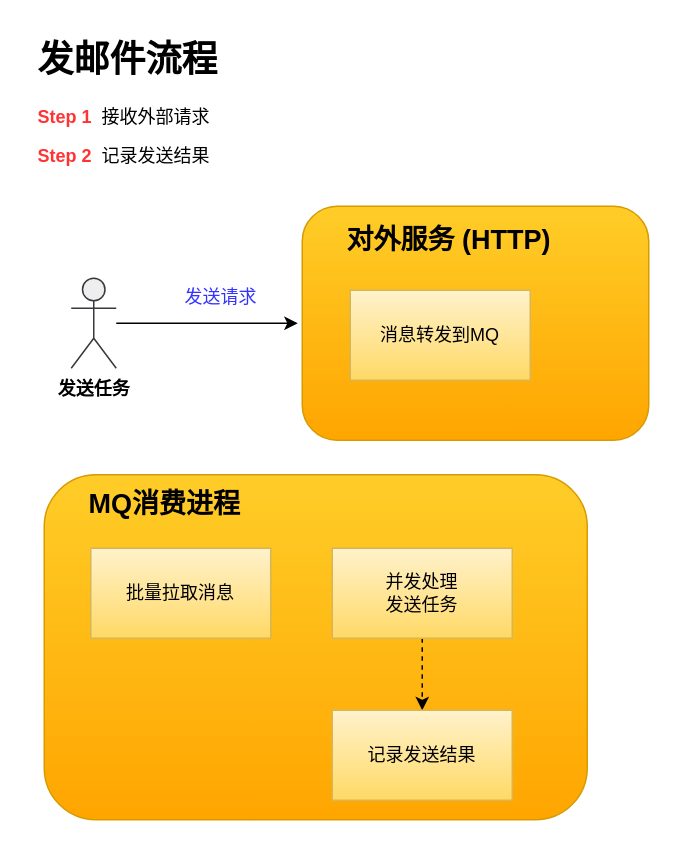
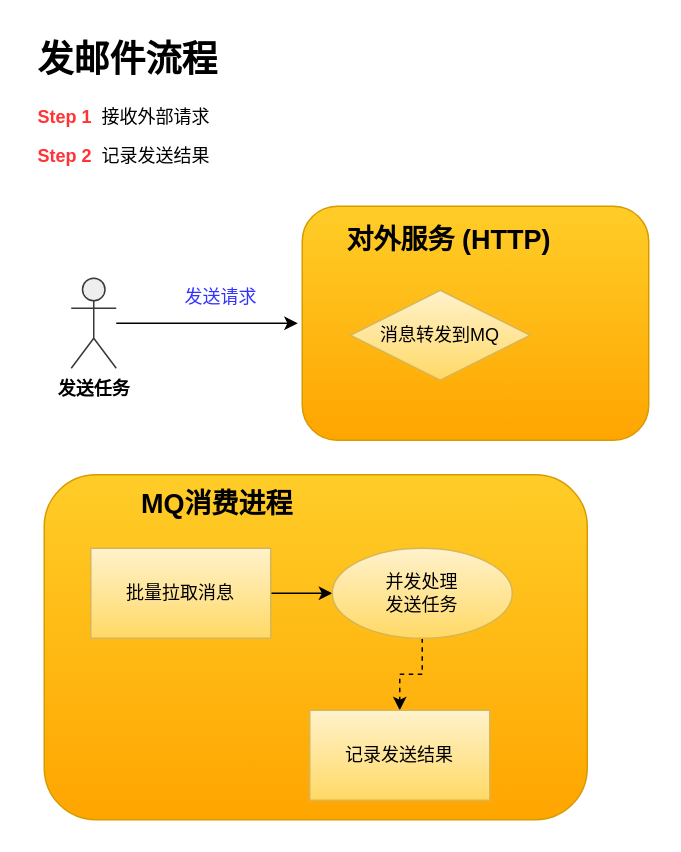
  <mxCell id="0" />
  <mxCell id="1" parent="0" />
  <mxCell id="2" value="" style="rounded=1;whiteSpace=wrap;html=1;gradientColor=#ffa500;fillColor=#ffcd28;strokeColor=#d79b00;" parent="1" vertex="1"><mxGeometry x="201" y="137" width="231" height="156" as="geometry" /></mxCell>
  <mxCell id="3" value="" style="rounded=1;whiteSpace=wrap;html=1;fillColor=#ffcd28;strokeColor=#d79b00;gradientColor=#ffa500;" parent="1" vertex="1"><mxGeometry x="29" y="316" width="362" height="230" as="geometry" /></mxCell>
  <mxCell id="4" style="edgeStyle=orthogonalEdgeStyle;rounded=0;orthogonalLoop=1;jettySize=auto;html=1;entryX=0;entryY=0.5;entryDx=0;entryDy=0;" parent="1" source="5" edge="1"><mxGeometry relative="1" as="geometry"><mxPoint x="198" y="215" as="targetPoint" /></mxGeometry></mxCell>
  <mxCell id="5" value="&lt;b&gt;发送任务&lt;/b&gt;" style="shape=umlActor;verticalLabelPosition=bottom;labelBackgroundColor=#ffffff;verticalAlign=top;html=1;outlineConnect=0;fillColor=#eeeeee;strokeColor=#36393d;" parent="1" vertex="1"><mxGeometry x="47" y="185" width="30" height="60" as="geometry" /></mxCell>
  <mxCell id="6" value="&lt;font color=&quot;#3333ff&quot;&gt;发送请求&lt;/font&gt;" style="text;html=1;strokeColor=none;fillColor=none;align=center;verticalAlign=middle;whiteSpace=wrap;rounded=0;" parent="1" vertex="1"><mxGeometry x="108" y="188" width="78" height="20" as="geometry" /></mxCell>
- <mxCell id="7" value="消息转发到MQ" style="rounded=0;whiteSpace=wrap;html=1;gradientColor=#ffd966;fillColor=#fff2cc;strokeColor=#d6b656;" parent="1" vertex="1"><mxGeometry x="233" y="193" width="120" height="60" as="geometry" /></mxCell>
+ <mxCell id="7" value="消息转发到MQ" style="rhombus;whiteSpace=wrap;html=1;gradientColor=#ffd966;fillColor=#fff2cc;strokeColor=#d6b656;" parent="1" vertex="1"><mxGeometry x="233" y="193" width="120" height="60" as="geometry" /></mxCell>
+ <mxCell id="8" style="edgeStyle=orthogonalEdgeStyle;rounded=0;orthogonalLoop=1;jettySize=auto;html=1;" parent="1" source="9" target="11" edge="1"><mxGeometry relative="1" as="geometry" /></mxCell>
  <mxCell id="9" value="批量拉取消息" style="rounded=0;whiteSpace=wrap;html=1;gradientColor=#ffd966;fillColor=#fff2cc;strokeColor=#d6b656;" parent="1" vertex="1"><mxGeometry x="60" y="365" width="120" height="60" as="geometry" /></mxCell>
  <mxCell id="10" style="edgeStyle=orthogonalEdgeStyle;rounded=0;orthogonalLoop=1;jettySize=auto;html=1;dashed=1;" parent="1" source="11" target="12" edge="1"><mxGeometry relative="1" as="geometry" /></mxCell>
- <mxCell id="11" value="并发处理&lt;br&gt;发送任务" style="rounded=0;whiteSpace=wrap;html=1;gradientColor=#ffd966;fillColor=#fff2cc;strokeColor=#d6b656;" parent="1" vertex="1"><mxGeometry x="221" y="365" width="120" height="60" as="geometry" /></mxCell>
- <mxCell id="12" value="记录发送结果" style="rounded=0;whiteSpace=wrap;html=1;gradientColor=#ffd966;fillColor=#fff2cc;strokeColor=#d6b656;" parent="1" vertex="1"><mxGeometry x="221" y="473" width="120" height="60" as="geometry" /></mxCell>
- <mxCell id="13" value="&lt;b&gt;&lt;font style=&quot;font-size: 18px&quot;&gt;MQ消费进程&lt;/font&gt;&lt;/b&gt;" style="text;html=1;strokeColor=none;fillColor=none;align=left;verticalAlign=middle;whiteSpace=wrap;rounded=0;" parent="1" vertex="1"><mxGeometry x="57" y="322" width="159" height="28" as="geometry" /></mxCell>
+ <mxCell id="11" value="并发处理&lt;br&gt;发送任务" style="ellipse;whiteSpace=wrap;html=1;gradientColor=#ffd966;fillColor=#fff2cc;strokeColor=#d6b656;" parent="1" vertex="1"><mxGeometry x="221" y="365" width="120" height="60" as="geometry" /></mxCell>
+ <mxCell id="12" value="记录发送结果" style="rounded=0;whiteSpace=wrap;html=1;gradientColor=#ffd966;fillColor=#fff2cc;strokeColor=#d6b656;" parent="1" vertex="1"><mxGeometry x="206" y="473" width="120" height="60" as="geometry" /></mxCell>
+ <mxCell id="13" value="&lt;b&gt;&lt;font style=&quot;font-size: 18px&quot;&gt;MQ消费进程&lt;/font&gt;&lt;/b&gt;" style="text;html=1;strokeColor=none;fillColor=none;align=left;verticalAlign=middle;whiteSpace=wrap;rounded=0;" parent="1" vertex="1"><mxGeometry x="92" y="322" width="159" height="28" as="geometry" /></mxCell>
  <mxCell id="14" value="&lt;span style=&quot;font-size: 18px&quot;&gt;&lt;b&gt;对外服务 (HTTP)&lt;/b&gt;&lt;/span&gt;" style="text;html=1;strokeColor=none;fillColor=none;align=left;verticalAlign=middle;whiteSpace=wrap;rounded=0;" parent="1" vertex="1"><mxGeometry x="229" y="146" width="174" height="28" as="geometry" /></mxCell>
  <mxCell id="15" value="&lt;p style=&quot;line-height: 70%&quot;&gt;&lt;/p&gt;&lt;h1&gt;发邮件流程&lt;/h1&gt;&lt;p&gt;&lt;b&gt;&lt;font color=&quot;#ff3333&quot;&gt;Step 1&lt;/font&gt;&lt;/b&gt;&amp;nbsp; 接收外部请求&lt;br&gt;&lt;/p&gt;&lt;font color=&quot;#ff3333&quot;&gt;&lt;b&gt;Step 2&amp;nbsp;&amp;nbsp;&lt;/b&gt;&lt;/font&gt;&lt;span&gt;记录发送结果&lt;/span&gt;&lt;br&gt;&lt;p&gt;&lt;/p&gt;" style="text;html=1;strokeColor=none;fillColor=none;spacing=5;spacingTop=-20;whiteSpace=wrap;overflow=hidden;rounded=0;" parent="1" vertex="1"><mxGeometry x="20" y="20" width="190" height="104" as="geometry" /></mxCell>
